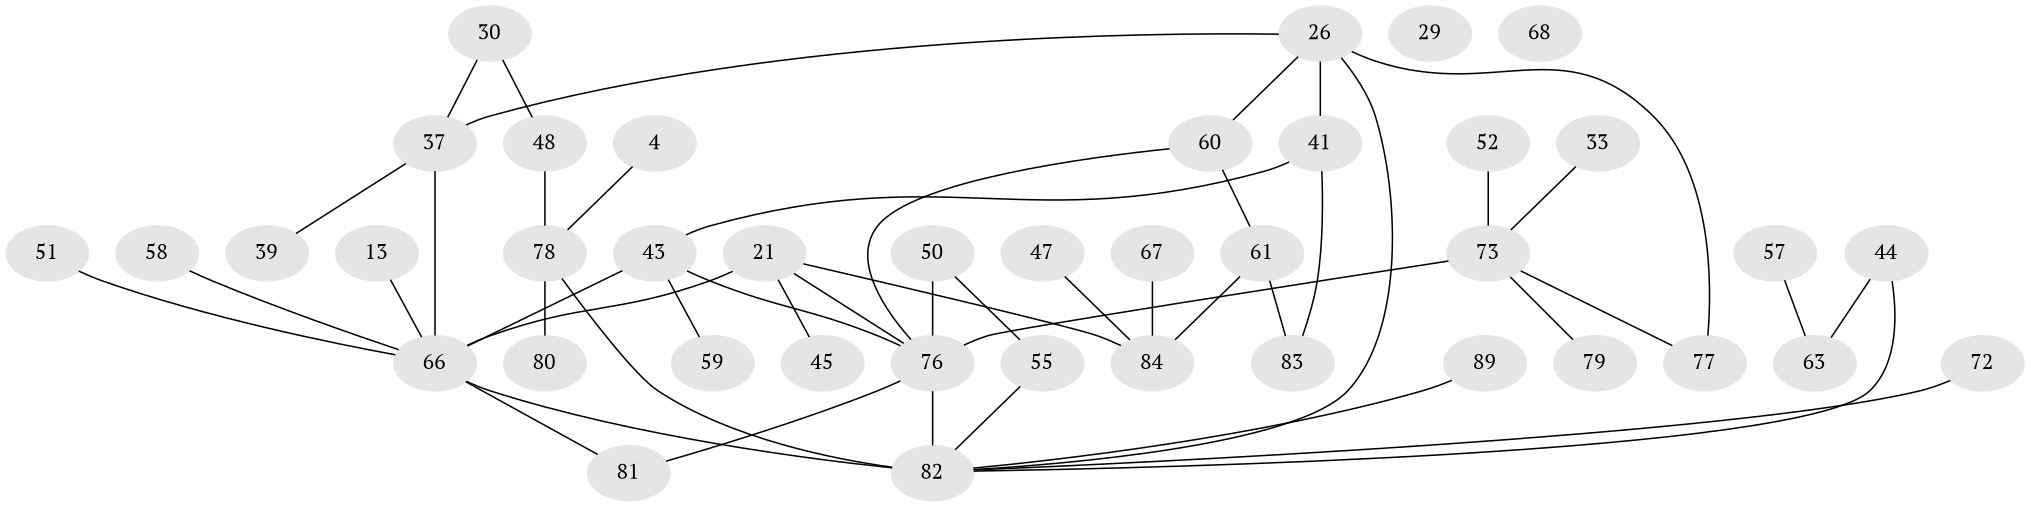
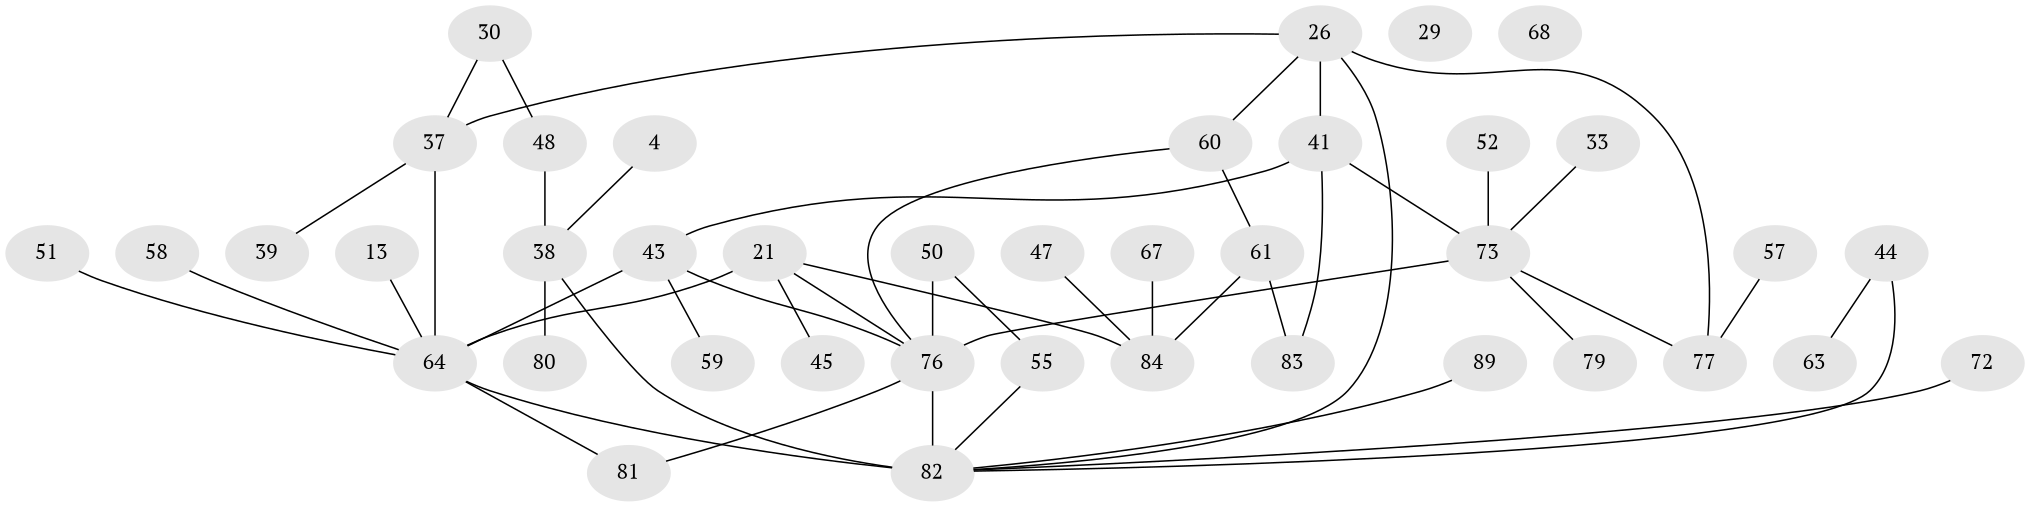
  graph {
    fontname="PT Serif"
    node [color=gray90 fontname="PT Serif" style=filled]
    edge [fontname="PT Serif"]
-   78 [super="+6"]
+   78 [super="+6" label=38]
    82 [super="+42"]
    80
    n4 [label=4]
-   66 [super="+53+18"]
+   66 [super="+53+18" label=64]
    81
    13
    21
    45
    76 [super="+75+70+74"]
    84 [super="+35+5+23+38"]
    26 [super="+9"]
    37 [super="+12"]
    41
    60 [super="+32"]
    77 [super="+3"]
    39
    73 [super="+27+14+62"]
    43 [super="+16"]
    83
    61 [super="+28+46+54"]
    29 [super="+10"]
    30
    48 [super="+25"]
    79
    33
    59
    44
    63
    47
    50
    55
    51
    52
    57
    58 [super="+22+40"]
    67
    68
    n39 [label=89]
    72
    78 -- 82
    78 -- 80
    n4 -- 78
    66 -- 82 [weight=3]
    66 -- 81
    13 -- 66
    21 -- 66 [weight=2]
    21 -- 45
    21 -- 76
    21 -- 84
    76 -- 82 [weight=3]
    76 -- 81
    26 -- 82 [weight=2]
    26 -- 37 [weight=2]
    26 -- 41 [weight=2]
    26 -- 60 [weight=2]
    26 -- 77
    37 -- 66
    37 -- 39
+   41 -- 73 [weight=2]
    41 -- 43
    41 -- 83
    60 -- 76 [weight=2]
    60 -- 61 [weight=2]
    73 -- 76 [weight=2]
    73 -- 77
    73 -- 79
    43 -- 66
    43 -- 76 [weight=2]
    43 -- 59
    61 -- 84
    61 -- 83
    30 -- 37
    30 -- 48
    48 -- 78 [weight=2]
    33 -- 73
    44 -- 82
    44 -- 63
    47 -- 84
    50 -- 76 [weight=2]
    50 -- 55
    55 -- 82
    51 -- 66
    52 -- 73
-   57 -- 63
+   57 -- 77
    58 -- 66
    67 -- 84
    n39 -- 82
    72 -- 82
  }
